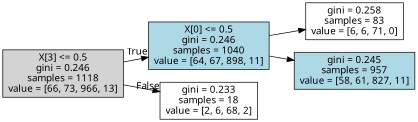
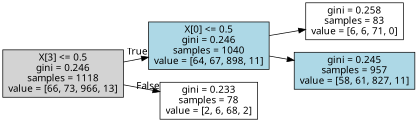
  digraph {
    rankdir=LR
    fontname="Noto Sans"
    node [shape=box style=filled fillcolor=lightblue fontname="Noto Sans"]
    edge [fontname="Noto Sans"]
    n1 [label="X[3] <= 0.5\ngini = 0.246\nsamples = 1118\nvalue = [66, 73, 966, 13]" fillcolor=lightgrey]
    n2 [label="X[0] <= 0.5\ngini = 0.246\nsamples = 1040\nvalue = [64, 67, 898, 11]"]
-   n3 [label="gini = 0.233\nsamples = 18\nvalue = [2, 6, 68, 2]" fillcolor=white]
+   n3 [label="gini = 0.233\nsamples = 78\nvalue = [2, 6, 68, 2]" fillcolor=white]
    n4 [label="gini = 0.258\nsamples = 83\nvalue = [6, 6, 71, 0]" fillcolor=white]
    n5 [label="gini = 0.245\nsamples = 957\nvalue = [58, 61, 827, 11]"]
    n1 -> n2 [headlabel=True labelangle=45 labeldistance=2.5]
    n1 -> n3 [headlabel=False labelangle=-45 labeldistance=2.5]
    n2 -> n4
    n2 -> n5
  }
